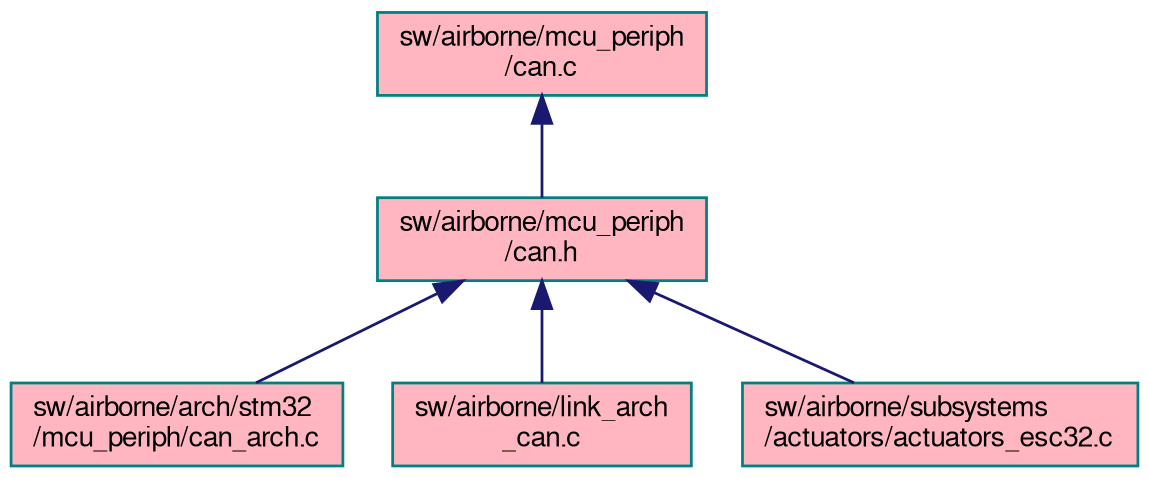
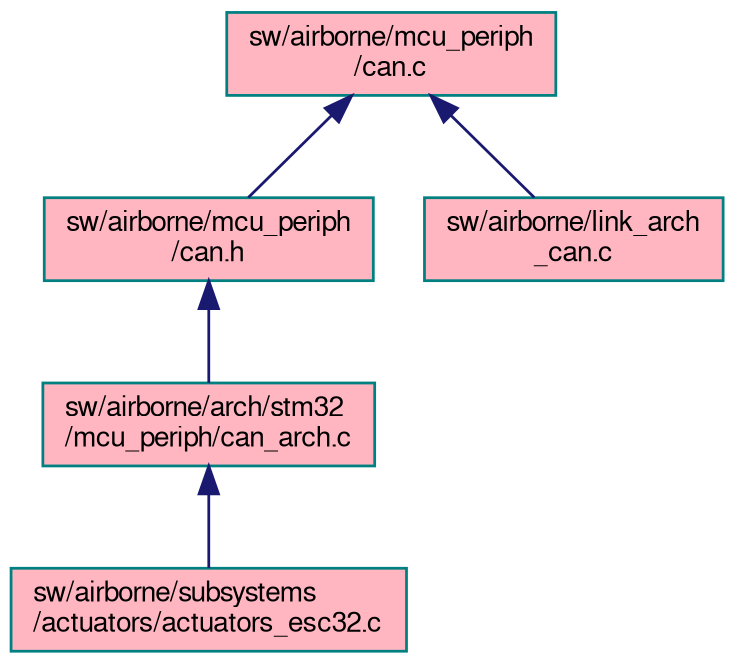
  digraph {
    node [color=teal fillcolor=lightpink fontname=FreeSans fontsize=10 shape=record style=filled]
    edge [color=midnightblue dir=back fontname=FreeSans fontsize=10 labelfontname=FreeSans labelfontsize=10 style=solid]
    n1 [fontcolor=black height=0.2 label="sw/airborne/mcu_periph\l/can.h" width=0.4]
    n2 [height=0.2 label="sw/airborne/arch/stm32\l/mcu_periph/can_arch.c" width=0.4]
    n3 [height=0.2 label="sw/airborne/link_arch\l_can.c" width=0.4]
    n4 [height=0.2 label="sw/airborne/subsystems\l/actuators/actuators_esc32.c" width=0.4]
    n5 [height=0.2 label="sw/airborne/mcu_periph\l/can.c" width=0.4]
    n1 -> n2
-   n1 -> n3
-   n1 -> n4
+   n5 -> n3
+   n2 -> n4
    n5 -> n1
  }
